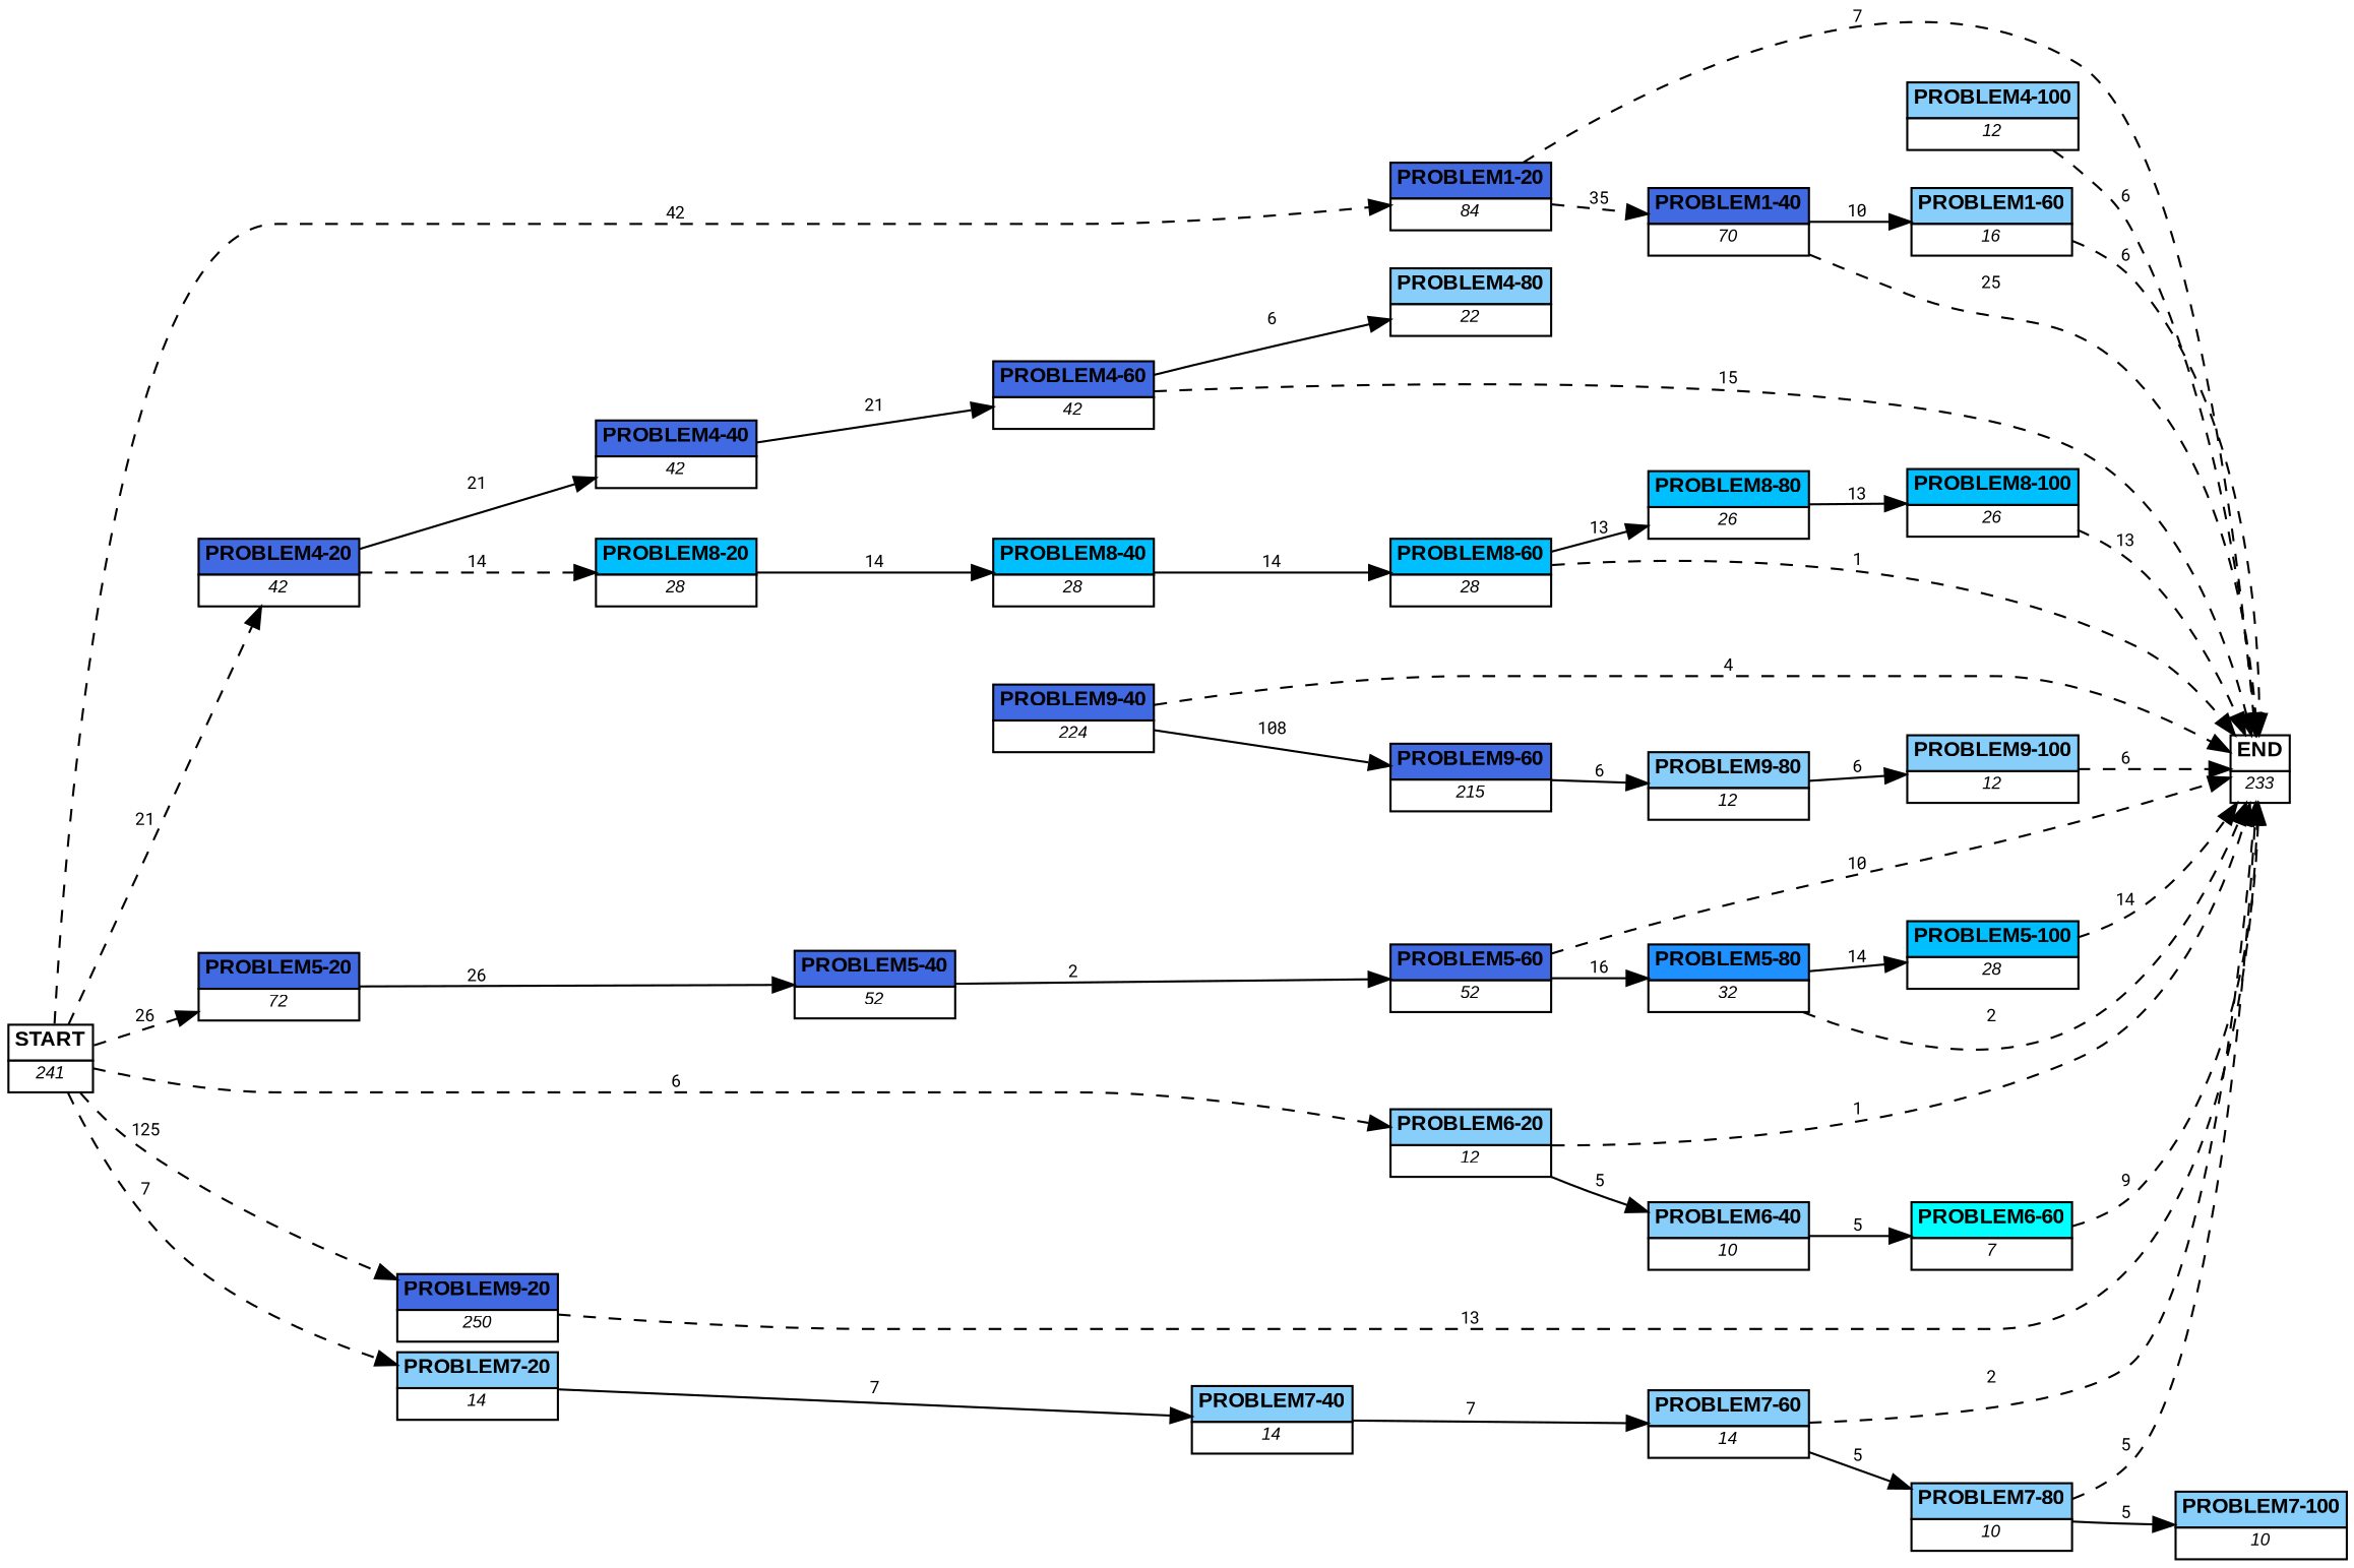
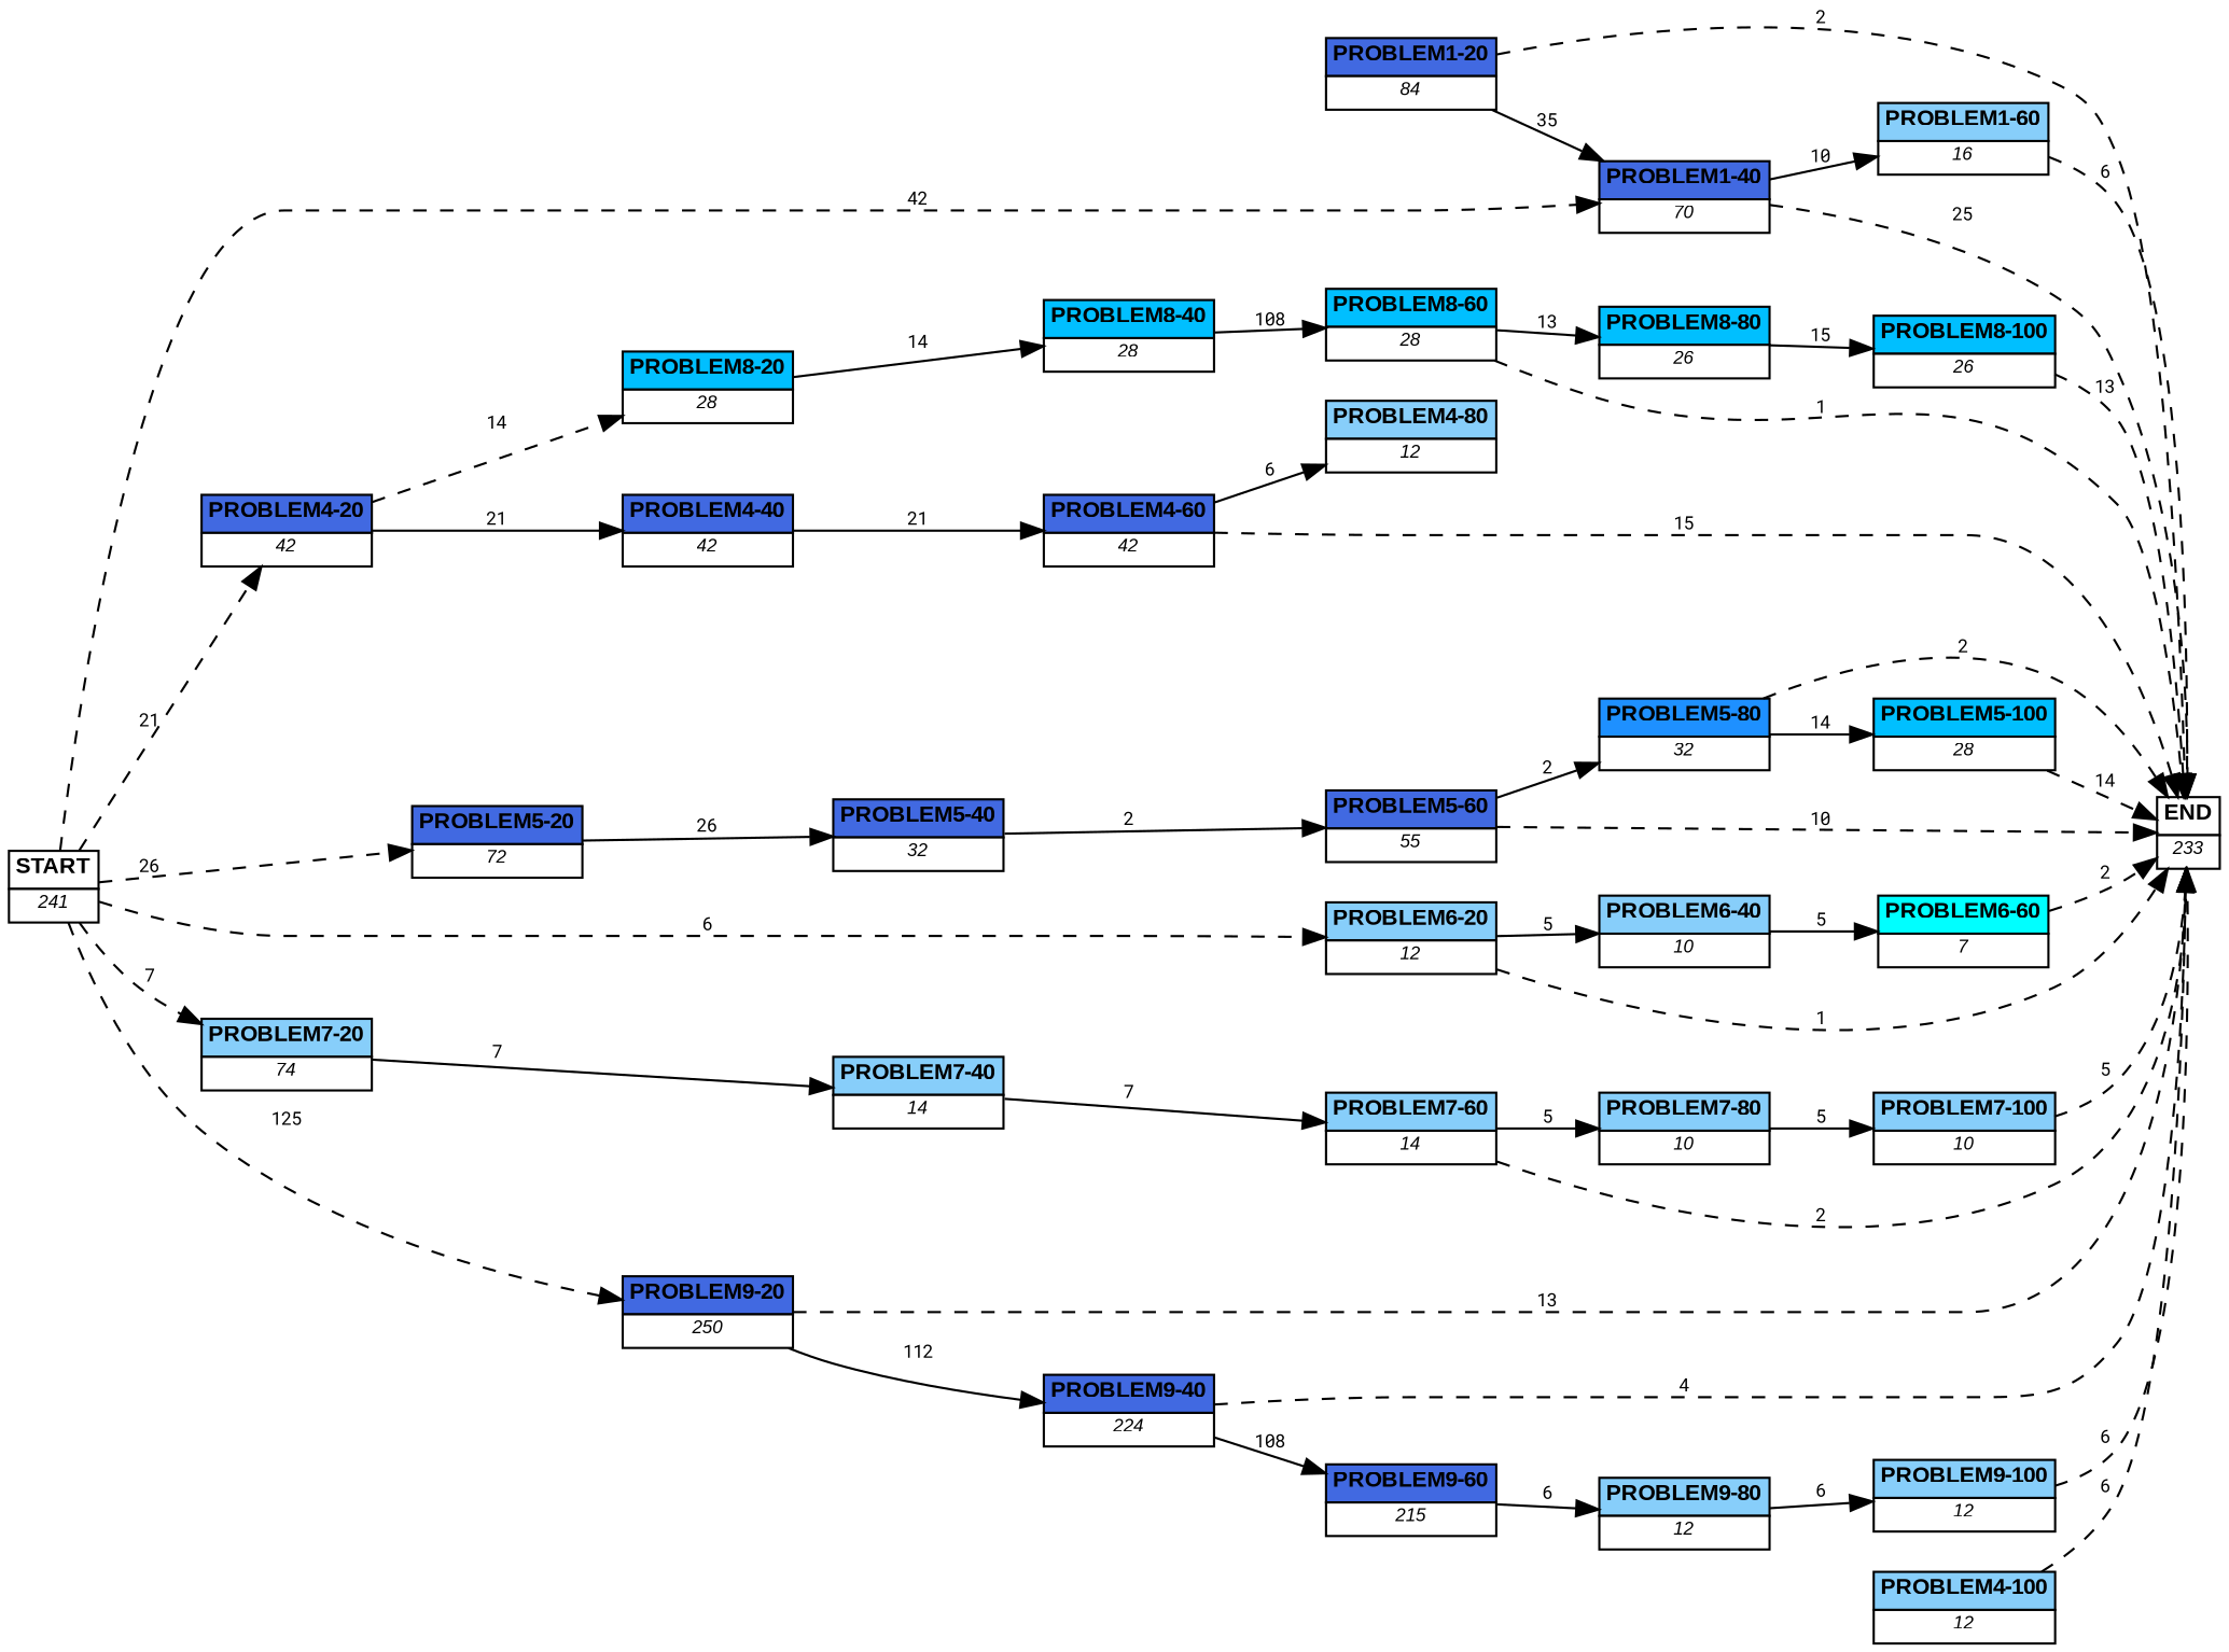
  digraph {
    fontname="Roboto Mono"
    rankdir=LR
    node [fontname="Roboto Mono" shape=plain]
    edge [fontname="Roboto Mono" fontsize=8 labelfloat=false style=dashed]
    n1 [label=<<table border="0" cellborder="1" cellspacing="0"><tr><td bgcolor="royalblue"><FONT face="Arial" POINT-SIZE="10"><b>PROBLEM1-20</b></FONT></td></tr><tr><td bgcolor="white"><FONT face="Arial" POINT-SIZE="8"><i>84</i></FONT></td></tr></table>>]
    n2 [label=<<table border="0" cellborder="1" cellspacing="0"><tr><td bgcolor="royalblue"><FONT face="Arial" POINT-SIZE="10"><b>PROBLEM1-40</b></FONT></td></tr><tr><td bgcolor="white"><FONT face="Arial" POINT-SIZE="8"><i>70</i></FONT></td></tr></table>>]
    n3 [label=<<table border="0" cellborder="1" cellspacing="0"><tr><td bgcolor="white"><FONT face="Arial" POINT-SIZE="10"><b>END</b></FONT></td></tr><tr><td bgcolor="white"><FONT face="Arial" POINT-SIZE="8"><i>233</i></FONT></td></tr></table>>]
    n4 [label=<<table border="0" cellborder="1" cellspacing="0"><tr><td bgcolor="lightskyblue"><FONT face="Arial" POINT-SIZE="10"><b>PROBLEM1-60</b></FONT></td></tr><tr><td bgcolor="white"><FONT face="Arial" POINT-SIZE="8"><i>16</i></FONT></td></tr></table>>]
    n5 [label=<<table border="0" cellborder="1" cellspacing="0"><tr><td bgcolor="royalblue"><FONT face="Arial" POINT-SIZE="10"><b>PROBLEM4-20</b></FONT></td></tr><tr><td bgcolor="white"><FONT face="Arial" POINT-SIZE="8"><i>42</i></FONT></td></tr></table>>]
    n6 [label=<<table border="0" cellborder="1" cellspacing="0"><tr><td bgcolor="royalblue"><FONT face="Arial" POINT-SIZE="10"><b>PROBLEM4-40</b></FONT></td></tr><tr><td bgcolor="white"><FONT face="Arial" POINT-SIZE="8"><i>42</i></FONT></td></tr></table>>]
    n7 [label=<<table border="0" cellborder="1" cellspacing="0"><tr><td bgcolor="deepskyblue"><FONT face="Arial" POINT-SIZE="10"><b>PROBLEM8-20</b></FONT></td></tr><tr><td bgcolor="white"><FONT face="Arial" POINT-SIZE="8"><i>28</i></FONT></td></tr></table>>]
    n8 [label=<<table border="0" cellborder="1" cellspacing="0"><tr><td bgcolor="royalblue"><FONT face="Arial" POINT-SIZE="10"><b>PROBLEM4-60</b></FONT></td></tr><tr><td bgcolor="white"><FONT face="Arial" POINT-SIZE="8"><i>42</i></FONT></td></tr></table>>]
-   n9 [label=<<table border="0" cellborder="1" cellspacing="0"><tr><td bgcolor="lightskyblue"><FONT face="Arial" POINT-SIZE="10"><b>PROBLEM4-80</b></FONT></td></tr><tr><td bgcolor="white"><FONT face="Arial" POINT-SIZE="8"><i>22</i></FONT></td></tr></table>>]
+   n9 [label=<<table border="0" cellborder="1" cellspacing="0"><tr><td bgcolor="lightskyblue"><FONT face="Arial" POINT-SIZE="10"><b>PROBLEM4-80</b></FONT></td></tr><tr><td bgcolor="white"><FONT face="Arial" POINT-SIZE="8"><i>12</i></FONT></td></tr></table>>]
    n10 [label=<<table border="0" cellborder="1" cellspacing="0"><tr><td bgcolor="royalblue"><FONT face="Arial" POINT-SIZE="10"><b>PROBLEM5-20</b></FONT></td></tr><tr><td bgcolor="white"><FONT face="Arial" POINT-SIZE="8"><i>72</i></FONT></td></tr></table>>]
-   n11 [label=<<table border="0" cellborder="1" cellspacing="0"><tr><td bgcolor="royalblue"><FONT face="Arial" POINT-SIZE="10"><b>PROBLEM5-40</b></FONT></td></tr><tr><td bgcolor="white"><FONT face="Arial" POINT-SIZE="8"><i>52</i></FONT></td></tr></table>>]
-   n12 [label=<<table border="0" cellborder="1" cellspacing="0"><tr><td bgcolor="royalblue"><FONT face="Arial" POINT-SIZE="10"><b>PROBLEM5-60</b></FONT></td></tr><tr><td bgcolor="white"><FONT face="Arial" POINT-SIZE="8"><i>52</i></FONT></td></tr></table>>]
+   n11 [label=<<table border="0" cellborder="1" cellspacing="0"><tr><td bgcolor="royalblue"><FONT face="Arial" POINT-SIZE="10"><b>PROBLEM5-40</b></FONT></td></tr><tr><td bgcolor="white"><FONT face="Arial" POINT-SIZE="8"><i>32</i></FONT></td></tr></table>>]
+   n12 [label=<<table border="0" cellborder="1" cellspacing="0"><tr><td bgcolor="royalblue"><FONT face="Arial" POINT-SIZE="10"><b>PROBLEM5-60</b></FONT></td></tr><tr><td bgcolor="white"><FONT face="Arial" POINT-SIZE="8"><i>55</i></FONT></td></tr></table>>]
    n13 [label=<<table border="0" cellborder="1" cellspacing="0"><tr><td bgcolor="dodgerblue"><FONT face="Arial" POINT-SIZE="10"><b>PROBLEM5-80</b></FONT></td></tr><tr><td bgcolor="white"><FONT face="Arial" POINT-SIZE="8"><i>32</i></FONT></td></tr></table>>]
    n14 [label=<<table border="0" cellborder="1" cellspacing="0"><tr><td bgcolor="deepskyblue"><FONT face="Arial" POINT-SIZE="10"><b>PROBLEM5-100</b></FONT></td></tr><tr><td bgcolor="white"><FONT face="Arial" POINT-SIZE="8"><i>28</i></FONT></td></tr></table>>]
    n15 [label=<<table border="0" cellborder="1" cellspacing="0"><tr><td bgcolor="lightskyblue"><FONT face="Arial" POINT-SIZE="10"><b>PROBLEM6-20</b></FONT></td></tr><tr><td bgcolor="white"><FONT face="Arial" POINT-SIZE="8"><i>12</i></FONT></td></tr></table>>]
    n16 [label=<<table border="0" cellborder="1" cellspacing="0"><tr><td bgcolor="lightskyblue"><FONT face="Arial" POINT-SIZE="10"><b>PROBLEM6-40</b></FONT></td></tr><tr><td bgcolor="white"><FONT face="Arial" POINT-SIZE="8"><i>10</i></FONT></td></tr></table>>]
    n17 [label=<<table border="0" cellborder="1" cellspacing="0"><tr><td bgcolor="aqua"><FONT face="Arial" POINT-SIZE="10"><b>PROBLEM6-60</b></FONT></td></tr><tr><td bgcolor="white"><FONT face="Arial" POINT-SIZE="8"><i>7</i></FONT></td></tr></table>>]
-   n18 [label=<<table border="0" cellborder="1" cellspacing="0"><tr><td bgcolor="lightskyblue"><FONT face="Arial" POINT-SIZE="10"><b>PROBLEM7-20</b></FONT></td></tr><tr><td bgcolor="white"><FONT face="Arial" POINT-SIZE="8"><i>14</i></FONT></td></tr></table>>]
+   n18 [label=<<table border="0" cellborder="1" cellspacing="0"><tr><td bgcolor="lightskyblue"><FONT face="Arial" POINT-SIZE="10"><b>PROBLEM7-20</b></FONT></td></tr><tr><td bgcolor="white"><FONT face="Arial" POINT-SIZE="8"><i>74</i></FONT></td></tr></table>>]
    n19 [label=<<table border="0" cellborder="1" cellspacing="0"><tr><td bgcolor="lightskyblue"><FONT face="Arial" POINT-SIZE="10"><b>PROBLEM7-40</b></FONT></td></tr><tr><td bgcolor="white"><FONT face="Arial" POINT-SIZE="8"><i>14</i></FONT></td></tr></table>>]
    n20 [label=<<table border="0" cellborder="1" cellspacing="0"><tr><td bgcolor="lightskyblue"><FONT face="Arial" POINT-SIZE="10"><b>PROBLEM7-60</b></FONT></td></tr><tr><td bgcolor="white"><FONT face="Arial" POINT-SIZE="8"><i>14</i></FONT></td></tr></table>>]
    n21 [label=<<table border="0" cellborder="1" cellspacing="0"><tr><td bgcolor="lightskyblue"><FONT face="Arial" POINT-SIZE="10"><b>PROBLEM7-80</b></FONT></td></tr><tr><td bgcolor="white"><FONT face="Arial" POINT-SIZE="8"><i>10</i></FONT></td></tr></table>>]
    n22 [label=<<table border="0" cellborder="1" cellspacing="0"><tr><td bgcolor="lightskyblue"><FONT face="Arial" POINT-SIZE="10"><b>PROBLEM7-100</b></FONT></td></tr><tr><td bgcolor="white"><FONT face="Arial" POINT-SIZE="8"><i>10</i></FONT></td></tr></table>>]
    n23 [label=<<table border="0" cellborder="1" cellspacing="0"><tr><td bgcolor="deepskyblue"><FONT face="Arial" POINT-SIZE="10"><b>PROBLEM8-40</b></FONT></td></tr><tr><td bgcolor="white"><FONT face="Arial" POINT-SIZE="8"><i>28</i></FONT></td></tr></table>>]
    n24 [label=<<table border="0" cellborder="1" cellspacing="0"><tr><td bgcolor="deepskyblue"><FONT face="Arial" POINT-SIZE="10"><b>PROBLEM8-60</b></FONT></td></tr><tr><td bgcolor="white"><FONT face="Arial" POINT-SIZE="8"><i>28</i></FONT></td></tr></table>>]
    n25 [label=<<table border="0" cellborder="1" cellspacing="0"><tr><td bgcolor="deepskyblue"><FONT face="Arial" POINT-SIZE="10"><b>PROBLEM8-80</b></FONT></td></tr><tr><td bgcolor="white"><FONT face="Arial" POINT-SIZE="8"><i>26</i></FONT></td></tr></table>>]
    n26 [label=<<table border="0" cellborder="1" cellspacing="0"><tr><td bgcolor="deepskyblue"><FONT face="Arial" POINT-SIZE="10"><b>PROBLEM8-100</b></FONT></td></tr><tr><td bgcolor="white"><FONT face="Arial" POINT-SIZE="8"><i>26</i></FONT></td></tr></table>>]
    n27 [label=<<table border="0" cellborder="1" cellspacing="0"><tr><td bgcolor="royalblue"><FONT face="Arial" POINT-SIZE="10"><b>PROBLEM9-20</b></FONT></td></tr><tr><td bgcolor="white"><FONT face="Arial" POINT-SIZE="8"><i>250</i></FONT></td></tr></table>>]
    n28 [label=<<table border="0" cellborder="1" cellspacing="0"><tr><td bgcolor="royalblue"><FONT face="Arial" POINT-SIZE="10"><b>PROBLEM9-40</b></FONT></td></tr><tr><td bgcolor="white"><FONT face="Arial" POINT-SIZE="8"><i>224</i></FONT></td></tr></table>>]
    n29 [label=<<table border="0" cellborder="1" cellspacing="0"><tr><td bgcolor="royalblue"><FONT face="Arial" POINT-SIZE="10"><b>PROBLEM9-60</b></FONT></td></tr><tr><td bgcolor="white"><FONT face="Arial" POINT-SIZE="8"><i>215</i></FONT></td></tr></table>>]
    n30 [label=<<table border="0" cellborder="1" cellspacing="0"><tr><td bgcolor="lightskyblue"><FONT face="Arial" POINT-SIZE="10"><b>PROBLEM9-80</b></FONT></td></tr><tr><td bgcolor="white"><FONT face="Arial" POINT-SIZE="8"><i>12</i></FONT></td></tr></table>>]
    n31 [label=<<table border="0" cellborder="1" cellspacing="0"><tr><td bgcolor="lightskyblue"><FONT face="Arial" POINT-SIZE="10"><b>PROBLEM9-100</b></FONT></td></tr><tr><td bgcolor="white"><FONT face="Arial" POINT-SIZE="8"><i>12</i></FONT></td></tr></table>>]
    n32 [label=<<table border="0" cellborder="1" cellspacing="0"><tr><td bgcolor="lightskyblue"><FONT face="Arial" POINT-SIZE="10"><b>PROBLEM4-100</b></FONT></td></tr><tr><td bgcolor="white"><FONT face="Arial" POINT-SIZE="8"><i>12</i></FONT></td></tr></table>>]
    n33 [label=<<table border="0" cellborder="1" cellspacing="0"><tr><td bgcolor="white"><FONT face="Arial" POINT-SIZE="10"><b>START</b></FONT></td></tr><tr><td bgcolor="white"><FONT face="Arial" POINT-SIZE="8"><i>241</i></FONT></td></tr></table>>]
-   n1 -> n2 [label=35]
-   n1 -> n3 [label=7]
+   n1 -> n2 [label=35 style=""]
+   n1 -> n3 [label=2]
    n2 -> n3 [label=25]
    n2 -> n4 [label=10 style=""]
    n4 -> n3 [label=6]
    n5 -> n6 [label=21 style=""]
    n5 -> n7 [label=14]
    n6 -> n8 [label=21 style=""]
    n7 -> n23 [label=14 style=""]
    n8 -> n3 [label=15]
    n8 -> n9 [label=6 style=""]
    n10 -> n11 [label=26 style=""]
    n11 -> n12 [label=2 style=""]
    n12 -> n3 [label=10]
-   n12 -> n13 [label=16 style=""]
+   n12 -> n13 [label=2 style=""]
    n13 -> n3 [label=2]
    n13 -> n14 [label=14 style=""]
    n14 -> n3 [label=14]
    n15 -> n3 [label=1]
    n15 -> n16 [label=5 style=""]
    n16 -> n17 [label=5 style=""]
-   n17 -> n3 [label=9]
+   n17 -> n3 [label=2]
    n18 -> n19 [label=7 style=""]
    n19 -> n20 [label=7 style=""]
    n20 -> n3 [label=2]
    n20 -> n21 [label=5 style=""]
    n21 -> n22 [label=5 style=""]
-   n21 -> n3 [label=5]
-   n23 -> n24 [label=14 style=""]
+   n22 -> n3 [label=5]
+   n23 -> n24 [label=108 style=""]
    n24 -> n3 [label=1]
    n24 -> n25 [label=13 style=""]
-   n25 -> n26 [label=13 style=""]
+   n25 -> n26 [label=15 style=""]
    n26 -> n3 [label=13]
    n27 -> n3 [label=13]
+   n27 -> n28 [label=112 style=""]
    n28 -> n3 [label=4]
    n28 -> n29 [label=108 style=""]
    n29 -> n30 [label=6 style=""]
    n30 -> n31 [label=6 style=""]
    n31 -> n3 [label=6]
    n32 -> n3 [label=6]
-   n33 -> n1 [label=42]
+   n33 -> n2 [label=42]
    n33 -> n5 [label=21]
    n33 -> n10 [label=26]
    n33 -> n15 [label=6]
    n33 -> n18 [label=7]
    n33 -> n27 [label=125]
  }
